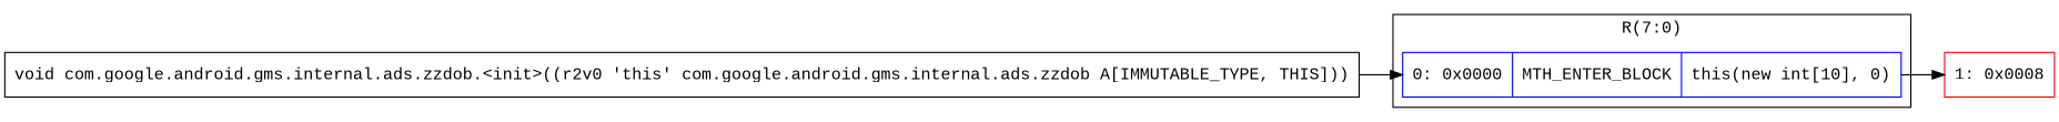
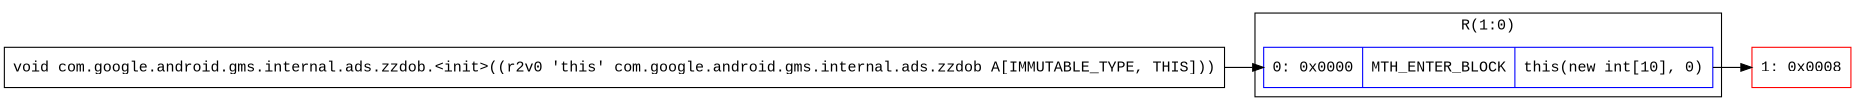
  digraph {
    rankdir=LR
    fontname="Liberation Mono"
    node [shape=record fontname="Liberation Mono"]
    edge [fontname="Liberation Mono"]
    n1 [color=blue label="{0\:\ 0x0000|MTH_ENTER_BLOCK\l|this(new int[10], 0)\l}"]
    n2 [color=red label="{1\:\ 0x0008}"]
    n3 [label="{void com.google.android.gms.internal.ads.zzdob.\<init\>((r2v0 'this' com.google.android.gms.internal.ads.zzdob A[IMMUTABLE_TYPE, THIS])) }"]
    subgraph cluster_1 {
-     label="R(7:0)"
+     label="R(1:0)"
      n1
    }
    n1 -> n2
    n3 -> n1
  }
